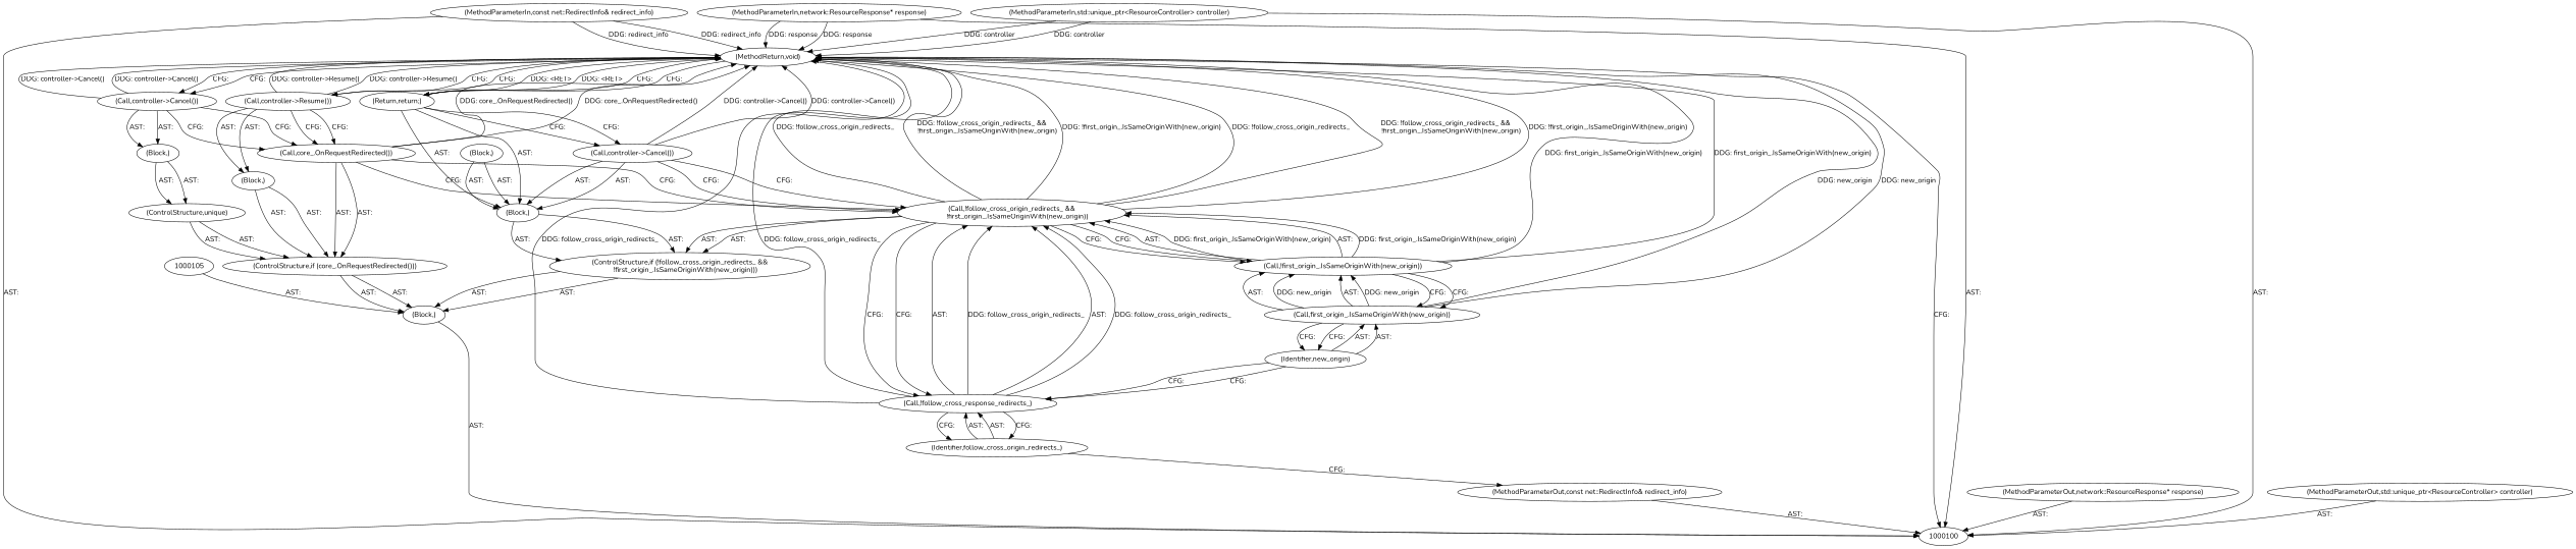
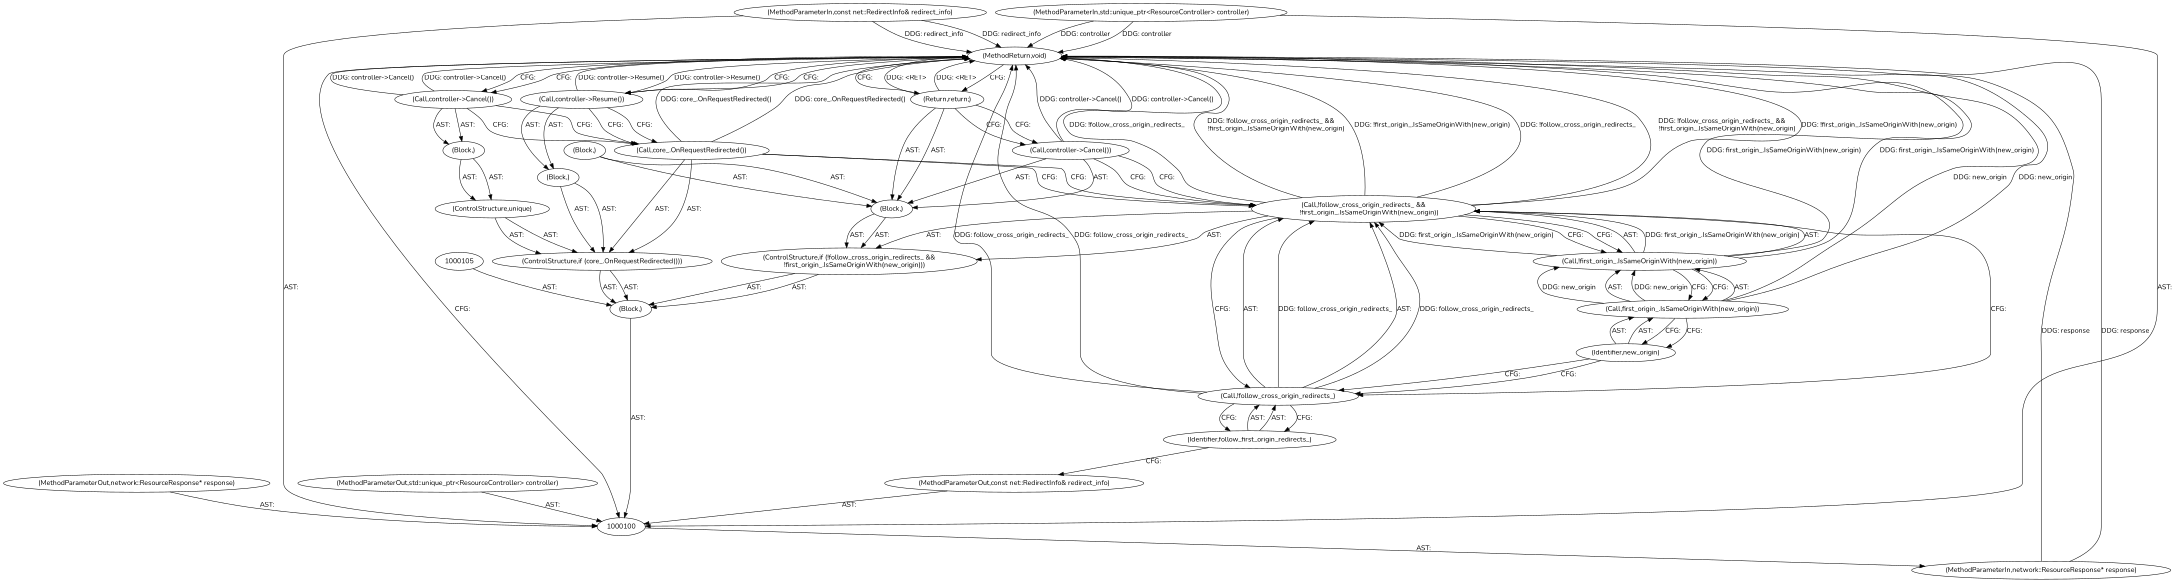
  digraph {
    fontname=Nunito
    node [fontname=Nunito]
    edge [fontname=Nunito]
    n1 [label="(MethodReturn,void)"]
    n2 [label="(Return,return;)"]
    n3 [label="(Call,controller->Resume())"]
    n4 [label="(Call,controller->Cancel())"]
    1000100
    n6 [label="(Call,controller->Cancel())"]
    n7 [label="(Block,)"]
    n8 [label="(Block,)"]
    n9 [label="(Call,core_.OnRequestRedirected())"]
    n10 [label="(Block,)"]
    n11 [label="(Call,!follow_cross_origin_redirects_ &&\n      !first_origin_.IsSameOriginWith(new_origin))"]
    n12 [label="(ControlStructure,if (!follow_cross_origin_redirects_ &&\n      !first_origin_.IsSameOriginWith(new_origin)))"]
-   n13 [label="(Call,!follow_cross_response_redirects_)"]
+   n13 [label="(Call,!follow_cross_origin_redirects_)"]
    n14 [label="(Call,!first_origin_.IsSameOriginWith(new_origin))"]
    n15 [label="(MethodParameterIn,const net::RedirectInfo& redirect_info)"]
    n16 [label="(MethodParameterOut,const net::RedirectInfo& redirect_info)"]
    n17 [label="(ControlStructure,if (core_.OnRequestRedirected()))"]
    n18 [label="(Block,)"]
    n19 [label="(ControlStructure,unique)"]
    n20 [label="(MethodParameterIn,network::ResourceResponse* response)"]
    n21 [label="(MethodParameterOut,network::ResourceResponse* response)"]
    n22 [label="(MethodParameterIn,std::unique_ptr<ResourceController> controller)"]
    n23 [label="(MethodParameterOut,std::unique_ptr<ResourceController> controller)"]
-   n24 [label="(Identifier,follow_cross_origin_redirects_)"]
+   n24 [label="(Identifier,follow_first_origin_redirects_)"]
    n25 [label="(Call,first_origin_.IsSameOriginWith(new_origin))"]
    n26 [label="(Identifier,new_origin)"]
    n27 [label="(Block,)"]
    1000105
    n1 -> n2 [label="CFG: "]
    n1 -> n2 [label="CFG: "]
    n1 -> n3 [label="CFG: "]
    n1 -> n3 [label="CFG: "]
    n1 -> n4 [label="CFG: "]
    n1 -> n4 [label="CFG: "]
    n1 -> 1000100 [label="CFG: "]
    n2 -> n1 [label="DDG: <RET>"]
    n2 -> n1 [label="DDG: <RET>"]
    n2 -> n6 [label="CFG: "]
    n2 -> n6 [label="CFG: "]
    n2 -> n7 [label="AST: "]
    n2 -> n7 [label="AST: "]
    n3 -> n1 [label="DDG: controller->Resume()"]
    n3 -> n1 [label="DDG: controller->Resume()"]
    n3 -> n8 [label="AST: "]
    n3 -> n8 [label="AST: "]
    n3 -> n9 [label="CFG: "]
    n3 -> n9 [label="CFG: "]
    n4 -> n1 [label="DDG: controller->Cancel()"]
    n4 -> n1 [label="DDG: controller->Cancel()"]
    n4 -> n9 [label="CFG: "]
    n4 -> n9 [label="CFG: "]
    n4 -> n10 [label="AST: "]
    n4 -> n10 [label="AST: "]
    n6 -> n1 [label="DDG: controller->Cancel()"]
    n6 -> n1 [label="DDG: controller->Cancel()"]
    n6 -> n7 [label="AST: "]
    n6 -> n7 [label="AST: "]
    n6 -> n11 [label="CFG: "]
    n6 -> n11 [label="CFG: "]
    n7 -> n12 [label="AST: "]
    n7 -> n12 [label="AST: "]
    n8 -> n17 [label="AST: "]
    n8 -> n17 [label="AST: "]
    n9 -> n1 [label="DDG: core_.OnRequestRedirected()"]
    n9 -> n1 [label="DDG: core_.OnRequestRedirected()"]
    n9 -> n11 [label="CFG: "]
    n9 -> n11 [label="CFG: "]
    n9 -> n17 [label="AST: "]
    n9 -> n17 [label="AST: "]
    n10 -> n19 [label="AST: "]
    n10 -> n19 [label="AST: "]
    n11 -> n1 [label="DDG: !follow_cross_origin_redirects_"]
    n11 -> n1 [label="DDG: !follow_cross_origin_redirects_ &&\n      !first_origin_.IsSameOriginWith(new_origin)"]
    n11 -> n1 [label="DDG: !first_origin_.IsSameOriginWith(new_origin)"]
    n11 -> n1 [label="DDG: !follow_cross_origin_redirects_"]
    n11 -> n1 [label="DDG: !follow_cross_origin_redirects_ &&\n      !first_origin_.IsSameOriginWith(new_origin)"]
    n11 -> n1 [label="DDG: !first_origin_.IsSameOriginWith(new_origin)"]
    n11 -> n12 [label="AST: "]
    n11 -> n12 [label="AST: "]
    n11 -> n13 [label="CFG: "]
    n11 -> n13 [label="CFG: "]
    n11 -> n14 [label="CFG: "]
    n11 -> n14 [label="CFG: "]
    n12 -> n18 [label="AST: "]
    n12 -> n18 [label="AST: "]
    n13 -> n1 [label="DDG: follow_cross_origin_redirects_"]
    n13 -> n1 [label="DDG: follow_cross_origin_redirects_"]
    n13 -> n11 [label="AST: "]
    n13 -> n11 [label="DDG: follow_cross_origin_redirects_"]
    n13 -> n11 [label="AST: "]
    n13 -> n11 [label="DDG: follow_cross_origin_redirects_"]
    n13 -> n24 [label="CFG: "]
    n13 -> n24 [label="CFG: "]
    n14 -> n1 [label="DDG: first_origin_.IsSameOriginWith(new_origin)"]
    n14 -> n1 [label="DDG: first_origin_.IsSameOriginWith(new_origin)"]
    n14 -> n11 [label="AST: "]
    n14 -> n11 [label="DDG: first_origin_.IsSameOriginWith(new_origin)"]
    n14 -> n11 [label="AST: "]
    n14 -> n11 [label="DDG: first_origin_.IsSameOriginWith(new_origin)"]
    n14 -> n25 [label="CFG: "]
    n14 -> n25 [label="CFG: "]
    n15 -> n1 [label="DDG: redirect_info"]
    n15 -> n1 [label="DDG: redirect_info"]
    n15 -> 1000100 [label="AST: "]
    n16 -> 1000100 [label="AST: "]
    n17 -> n18 [label="AST: "]
    n17 -> n18 [label="AST: "]
    n18 -> 1000100 [label="AST: "]
    n19 -> n17 [label="AST: "]
    n19 -> n17 [label="AST: "]
    n20 -> n1 [label="DDG: response"]
    n20 -> n1 [label="DDG: response"]
-   n20 -> 1000100 [label="AST: "]
+   1000100 -> n20 [label="AST: "]
    n21 -> 1000100 [label="AST: "]
    n22 -> n1 [label="DDG: controller"]
    n22 -> n1 [label="DDG: controller"]
    n22 -> 1000100 [label="AST: "]
    n23 -> 1000100 [label="AST: "]
    n24 -> n13 [label="AST: "]
    n24 -> n13 [label="AST: "]
    n24 -> n16 [label="CFG: "]
    n25 -> n1 [label="DDG: new_origin"]
    n25 -> n1 [label="DDG: new_origin"]
    n25 -> n14 [label="AST: "]
    n25 -> n14 [label="DDG: new_origin"]
    n25 -> n14 [label="AST: "]
    n25 -> n14 [label="DDG: new_origin"]
    n25 -> n26 [label="CFG: "]
    n25 -> n26 [label="CFG: "]
    n26 -> n13 [label="CFG: "]
    n26 -> n13 [label="CFG: "]
    n26 -> n25 [label="AST: "]
    n26 -> n25 [label="AST: "]
    n27 -> n7 [label="AST: "]
    n27 -> n7 [label="AST: "]
    1000105 -> n18 [label="AST: "]
  }
